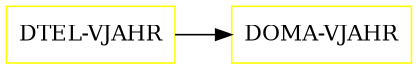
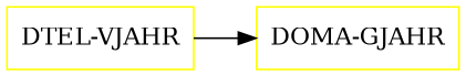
  digraph {
    rankdir=LR
    node [color=yellow shape=box]
    "DTEL-VJAHR"
-   "DOMA-GJAHR" [label="DOMA-VJAHR"]
+   "DOMA-GJAHR"
    "DTEL-VJAHR" -> "DOMA-GJAHR"
  }
